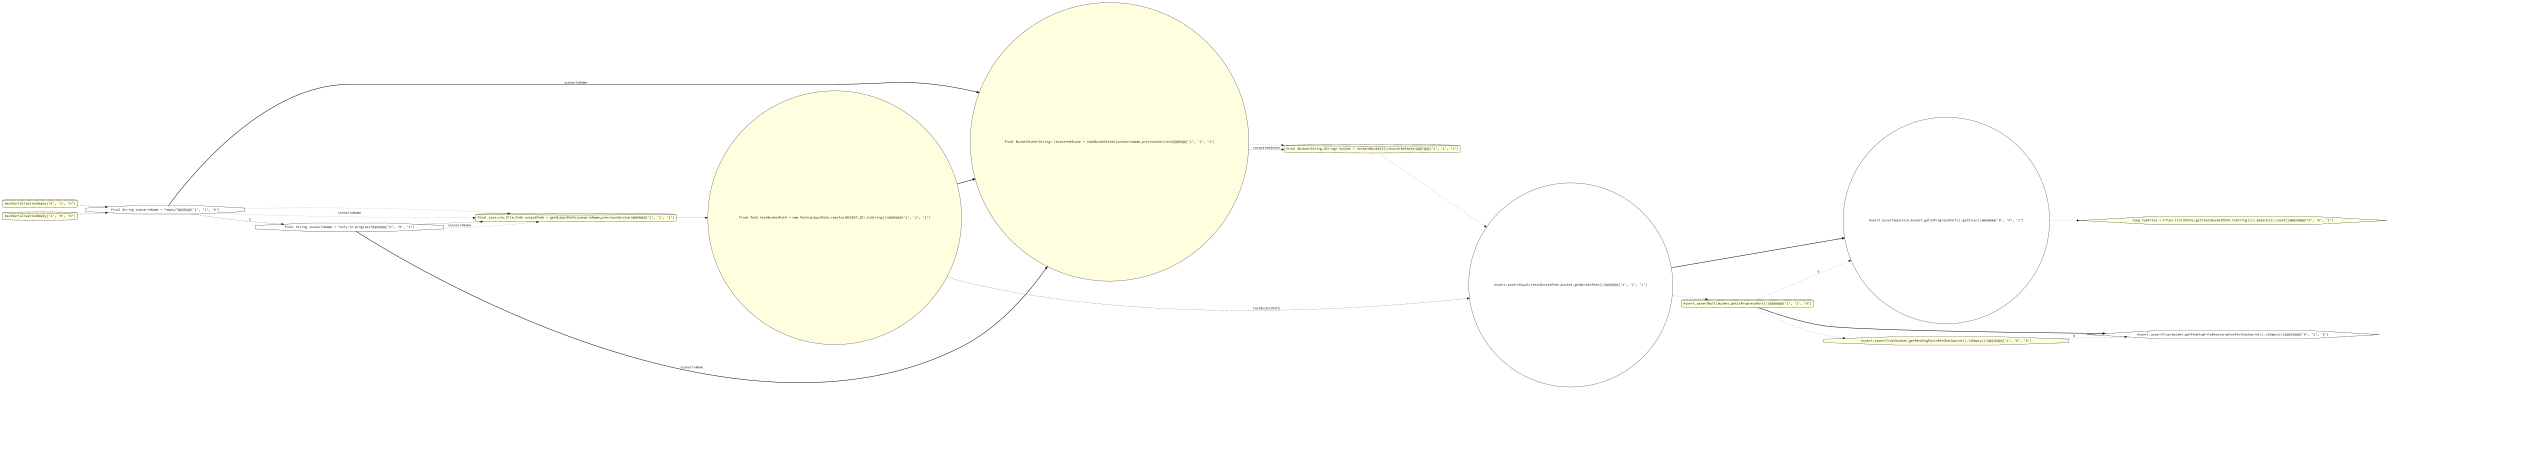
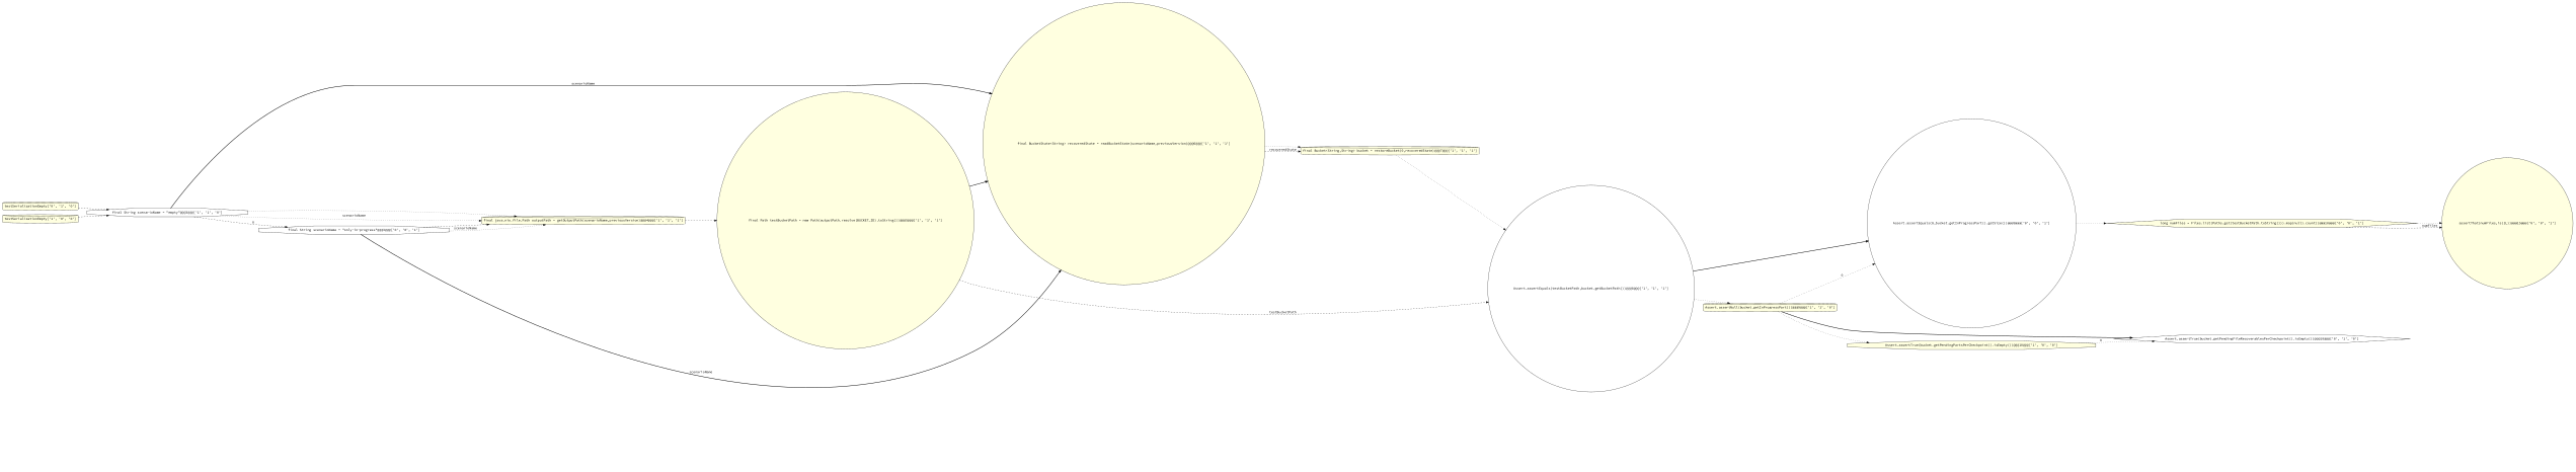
  digraph {
    fontname="Source Code Pro"
    rankdir=LR
    node [fillcolor=lightyellow fontname="Source Code Pro" shape=cylinder style=filled]
    edge [fontname="Source Code Pro" style=dotted]
    n1 [fillcolor=white label="final String scenarioName = \"empty\"@@@3@@@['1', '1', '0']" shape=octagon]
    n2 [label="final java.nio.file.Path outputPath = getOutputPath(scenarioName,previousVersion)@@@4@@@['1', '1', '1']"]
    n3 [fillcolor=white label="final String scenarioName = \"only-in-progress\"@@@3@@@['0', '0', '1']" shape=octagon]
    n4 [label="final BucketState<String> recoveredState = readBucketState(scenarioName,previousVersion)@@@6@@@['1', '1', '1']" shape=circle]
    n5 [label="final Path testBucketPath = new Path(outputPath.resolve(BUCKET_ID).toString())@@@5@@@['1', '1', '1']" shape=circle]
    n6 [label="final Bucket<String,String> bucket = restoreBucket(0,recoveredState)@@@7@@@['1', '1', '1']"]
    n7 [label="testSerializationEmpty['0', '1', '0']"]
    n8 [label="long numFiles = Files.list(Paths.get(testBucketPath.toString())).map(null).count()@@@10@@@['0', '0', '1']" shape=hexagon]
+   n9 [label="assertThat(numFiles,is(1L))@@@15@@@['0', '0', '1']" shape=circle]
    n10 [label="Assert.assertTrue(bucket.getPendingPartsPerCheckpoint().isEmpty())@@@10@@@['1', '0', '0']" shape=octagon]
    n11 [fillcolor=white label="Assert.assertTrue(bucket.getPendingFileRecoverablesPerCheckpoint().isEmpty())@@@10@@@['0', '1', '0']" shape=hexagon]
    n12 [fillcolor=white label="Assert.assertEquals(8,bucket.getInProgressPart().getSize())@@@9@@@['0', '0', '1']" shape=circle]
    n13 [fillcolor=white label="Assert.assertEquals(testBucketPath,bucket.getBucketPath())@@@8@@@['1', '1', '1']" shape=circle]
    n14 [label="Assert.assertNull(bucket.getInProgressPart())@@@9@@@['1', '1', '0']"]
    n15 [label="testSerializationEmpty['1', '0', '0']"]
    n1 -> n2
    n1 -> n2 [label=scenarioName]
    n1 -> n3 [label=0 style=dashed]
    n1 -> n4 [label=scenarioName style=bold]
    n2 -> n5 [style=dashed]
    n3 -> n2 [label=scenarioName]
    n3 -> n2 [style=dashed]
    n3 -> n4 [label=scenarioName style=bold]
    n4 -> n6
    n4 -> n6 [label=recoveredState style=dashed]
    n5 -> n4 [style=bold]
    n5 -> n13 [label=testBucketPath style=dashed]
    n6 -> n13
    n7 -> n1 [style=dashed]
+   n8 -> n9
+   n8 -> n9 [label=numFiles style=dashed]
    n10 -> n11 [label=0]
    n12 -> n8
    n13 -> n12 [style=bold]
    n13 -> n14
    n14 -> n10
    n14 -> n11 [style=bold]
    n14 -> n12 [label=0]
    n15 -> n1 [style=dashed]
  }
